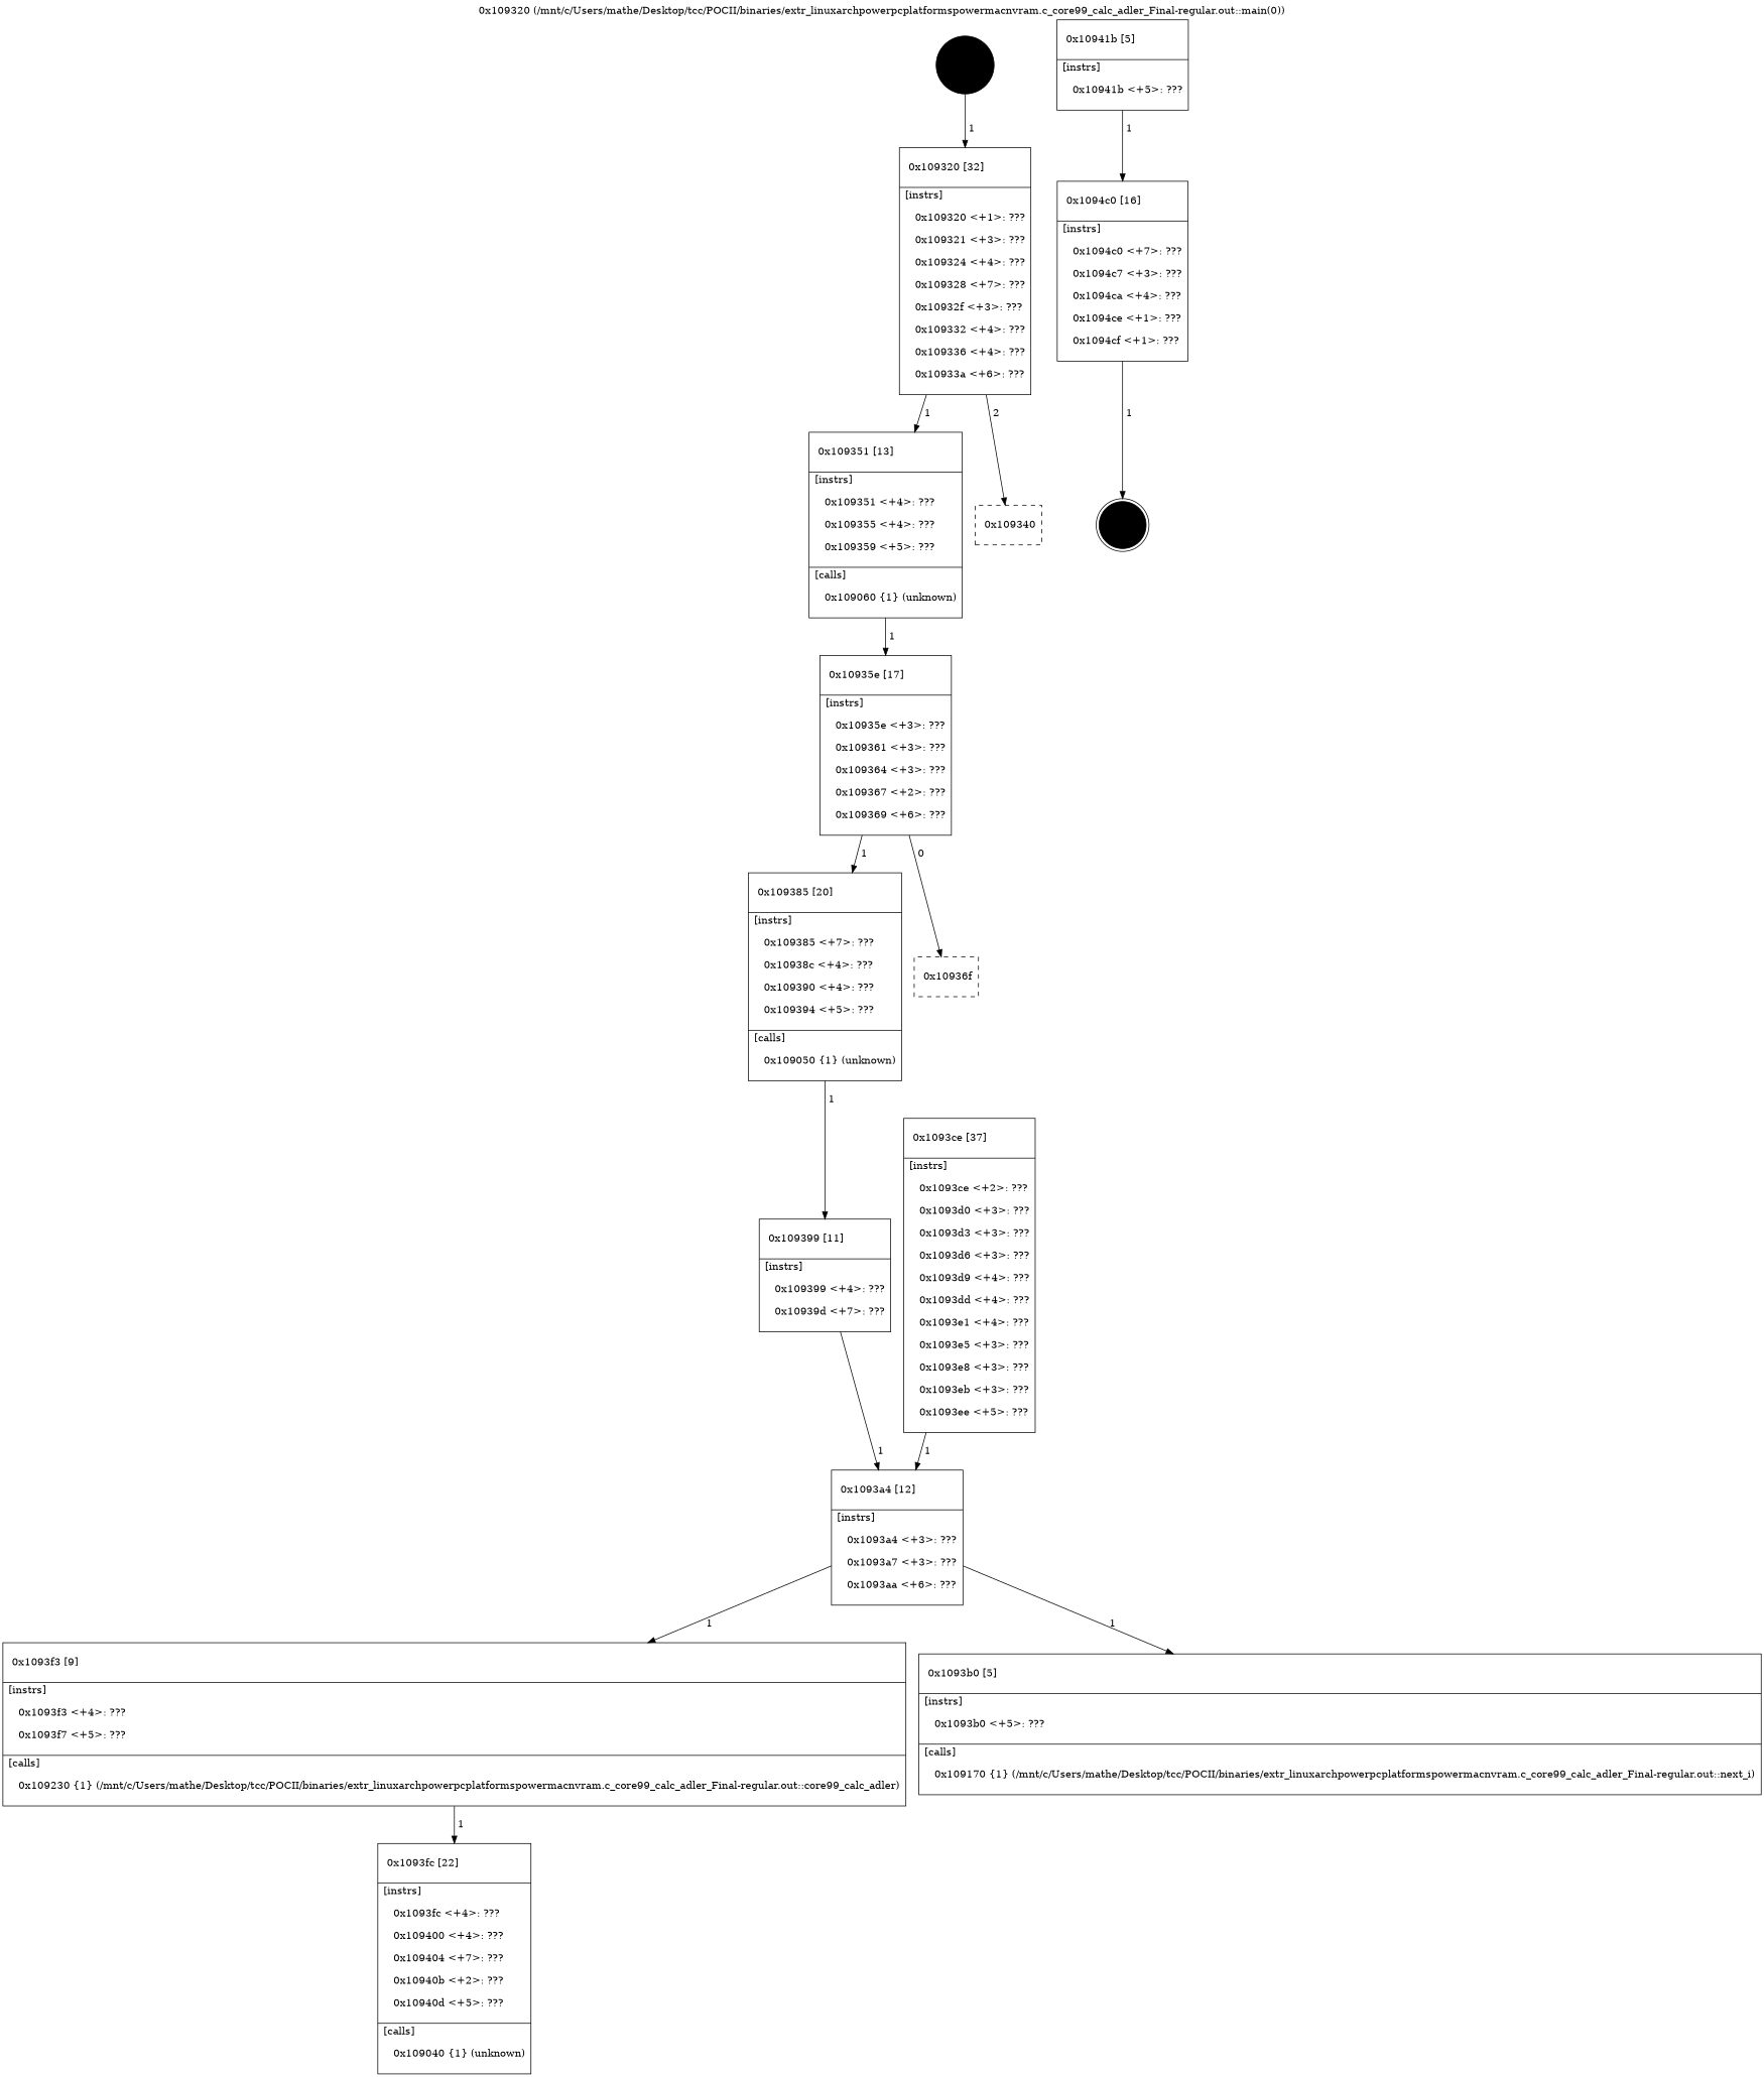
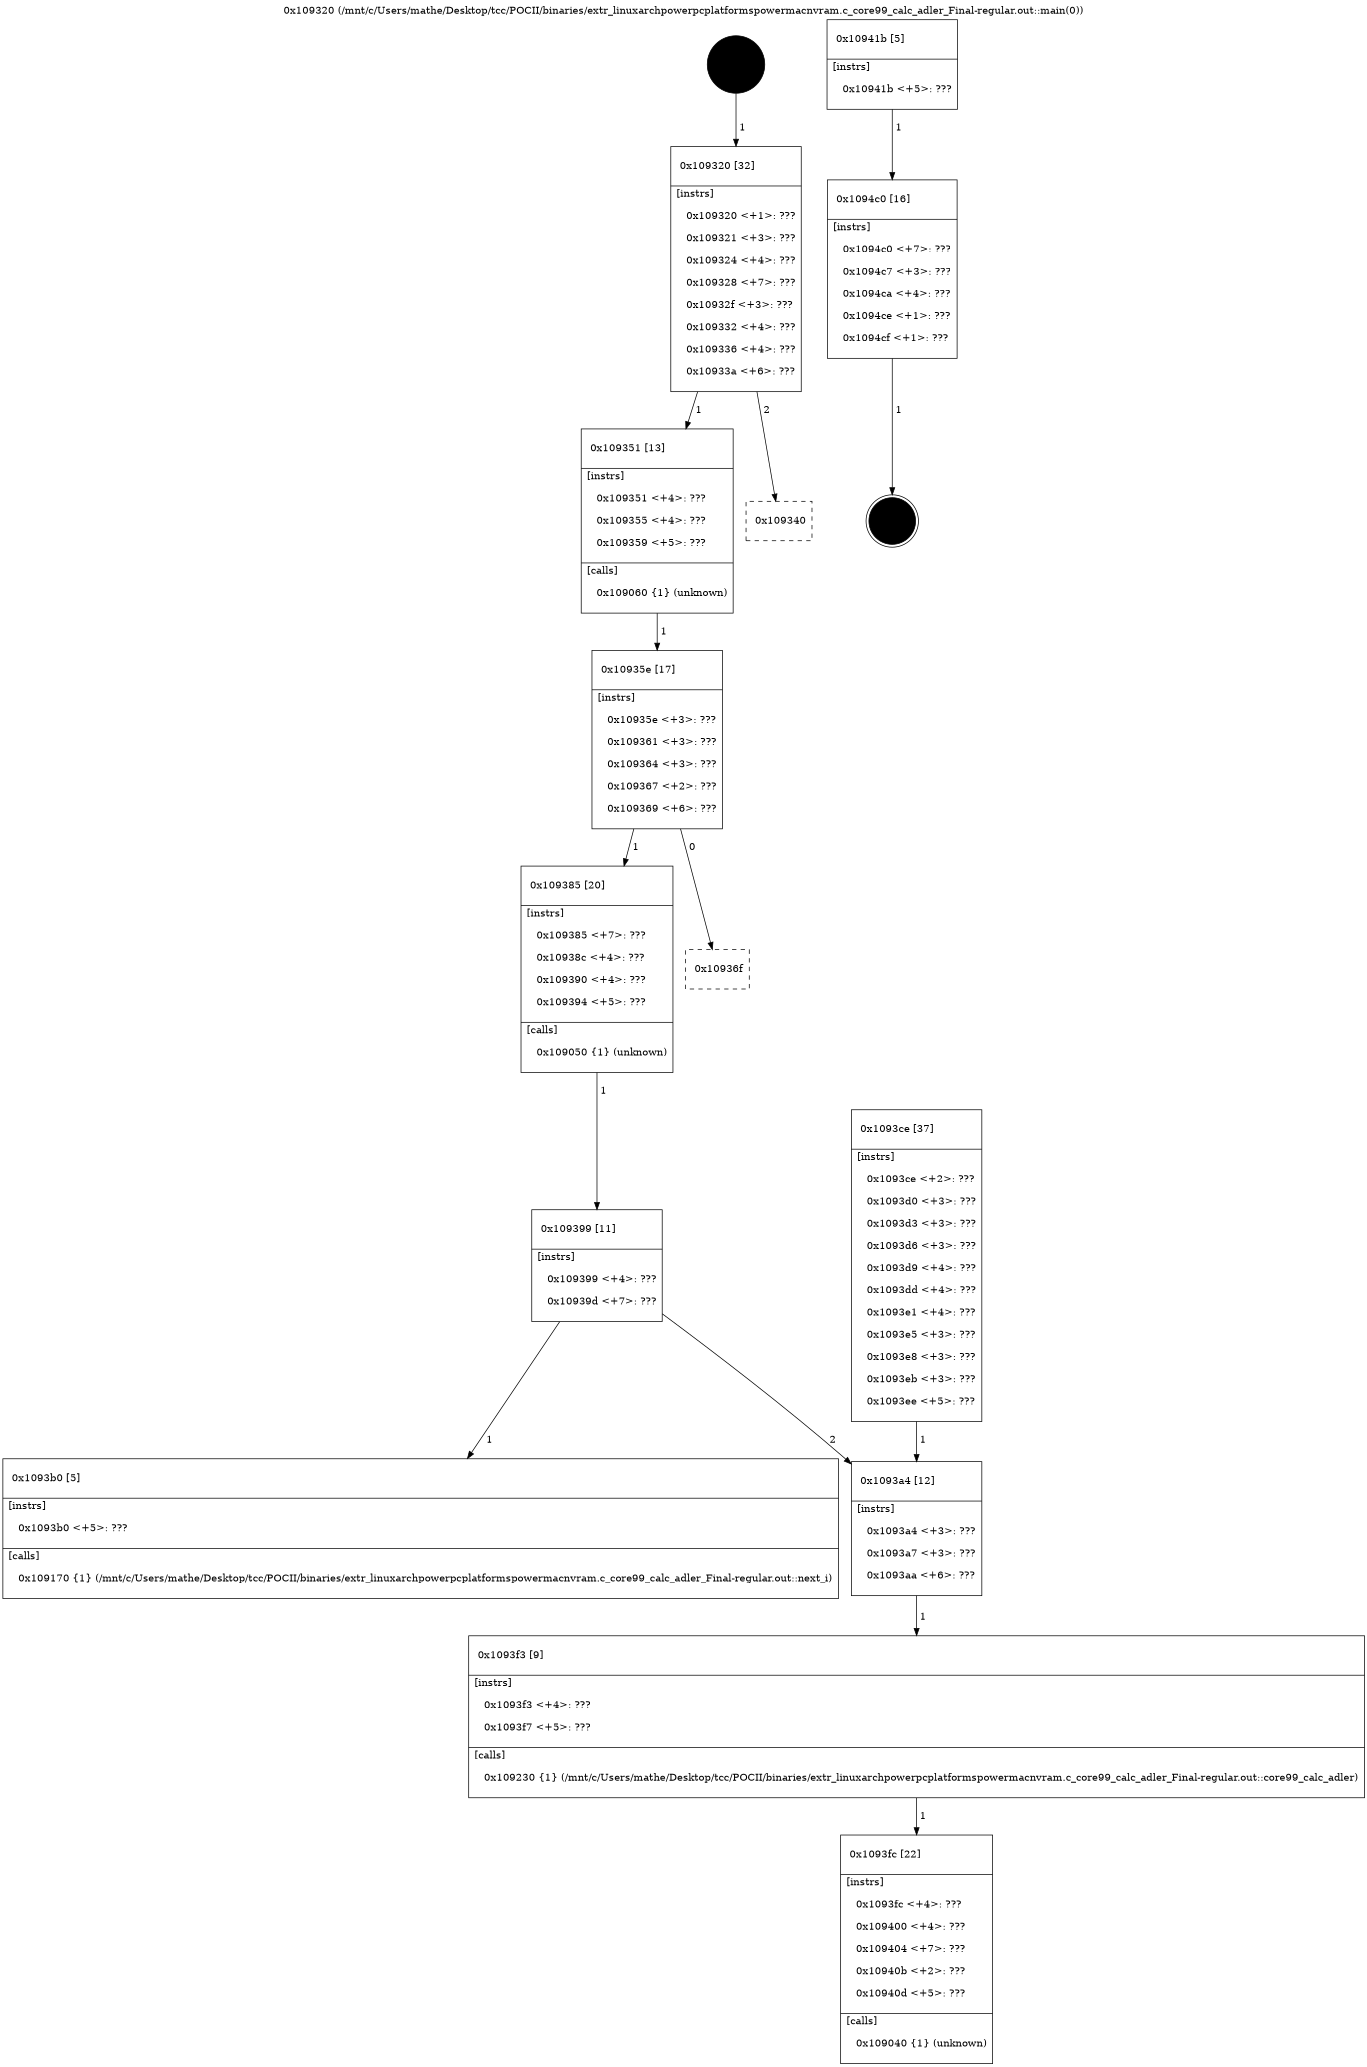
  digraph {
    label="0x109320 (/mnt/c/Users/mathe/Desktop/tcc/POCII/binaries/extr_linuxarchpowerpcplatformspowermacnvram.c_core99_calc_adler_Final-regular.out::main(0))"
    labelloc=t
    node [shape=record]
    Entry [fillcolor=black height=0.3 shape=circle style=filled width=0.3]
    n2 [label="{\n     0x109320 [32]\l\n     | [instrs]\l\n     &nbsp;&nbsp;0x109320 \<+1\>: ???\l\n     &nbsp;&nbsp;0x109321 \<+3\>: ???\l\n     &nbsp;&nbsp;0x109324 \<+4\>: ???\l\n     &nbsp;&nbsp;0x109328 \<+7\>: ???\l\n     &nbsp;&nbsp;0x10932f \<+3\>: ???\l\n     &nbsp;&nbsp;0x109332 \<+4\>: ???\l\n     &nbsp;&nbsp;0x109336 \<+4\>: ???\l\n     &nbsp;&nbsp;0x10933a \<+6\>: ???\l\n  }"]
    n3 [label="{\n     0x109351 [13]\l\n     | [instrs]\l\n     &nbsp;&nbsp;0x109351 \<+4\>: ???\l\n     &nbsp;&nbsp;0x109355 \<+4\>: ???\l\n     &nbsp;&nbsp;0x109359 \<+5\>: ???\l\n     | [calls]\l\n     &nbsp;&nbsp;0x109060 \{1\} (unknown)\l\n  }"]
    n4 [label="{\n     0x109340\l\n  }" style=dashed]
    n5 [label="{\n     0x10935e [17]\l\n     | [instrs]\l\n     &nbsp;&nbsp;0x10935e \<+3\>: ???\l\n     &nbsp;&nbsp;0x109361 \<+3\>: ???\l\n     &nbsp;&nbsp;0x109364 \<+3\>: ???\l\n     &nbsp;&nbsp;0x109367 \<+2\>: ???\l\n     &nbsp;&nbsp;0x109369 \<+6\>: ???\l\n  }"]
    n6 [label="{\n     0x109385 [20]\l\n     | [instrs]\l\n     &nbsp;&nbsp;0x109385 \<+7\>: ???\l\n     &nbsp;&nbsp;0x10938c \<+4\>: ???\l\n     &nbsp;&nbsp;0x109390 \<+4\>: ???\l\n     &nbsp;&nbsp;0x109394 \<+5\>: ???\l\n     | [calls]\l\n     &nbsp;&nbsp;0x109050 \{1\} (unknown)\l\n  }"]
    n7 [label="{\n     0x10936f\l\n  }" style=dashed]
    n8 [label="{\n     0x109399 [11]\l\n     | [instrs]\l\n     &nbsp;&nbsp;0x109399 \<+4\>: ???\l\n     &nbsp;&nbsp;0x10939d \<+7\>: ???\l\n  }"]
    n9 [label="{\n     0x1093a4 [12]\l\n     | [instrs]\l\n     &nbsp;&nbsp;0x1093a4 \<+3\>: ???\l\n     &nbsp;&nbsp;0x1093a7 \<+3\>: ???\l\n     &nbsp;&nbsp;0x1093aa \<+6\>: ???\l\n  }"]
    n10 [label="{\n     0x1093f3 [9]\l\n     | [instrs]\l\n     &nbsp;&nbsp;0x1093f3 \<+4\>: ???\l\n     &nbsp;&nbsp;0x1093f7 \<+5\>: ???\l\n     | [calls]\l\n     &nbsp;&nbsp;0x109230 \{1\} (/mnt/c/Users/mathe/Desktop/tcc/POCII/binaries/extr_linuxarchpowerpcplatformspowermacnvram.c_core99_calc_adler_Final-regular.out::core99_calc_adler)\l\n  }"]
    n11 [label="{\n     0x1093b0 [5]\l\n     | [instrs]\l\n     &nbsp;&nbsp;0x1093b0 \<+5\>: ???\l\n     | [calls]\l\n     &nbsp;&nbsp;0x109170 \{1\} (/mnt/c/Users/mathe/Desktop/tcc/POCII/binaries/extr_linuxarchpowerpcplatformspowermacnvram.c_core99_calc_adler_Final-regular.out::next_i)\l\n  }"]
    n12 [label="{\n     0x1093fc [22]\l\n     | [instrs]\l\n     &nbsp;&nbsp;0x1093fc \<+4\>: ???\l\n     &nbsp;&nbsp;0x109400 \<+4\>: ???\l\n     &nbsp;&nbsp;0x109404 \<+7\>: ???\l\n     &nbsp;&nbsp;0x10940b \<+2\>: ???\l\n     &nbsp;&nbsp;0x10940d \<+5\>: ???\l\n     | [calls]\l\n     &nbsp;&nbsp;0x109040 \{1\} (unknown)\l\n  }"]
    n13 [label="{\n     0x1093ce [37]\l\n     | [instrs]\l\n     &nbsp;&nbsp;0x1093ce \<+2\>: ???\l\n     &nbsp;&nbsp;0x1093d0 \<+3\>: ???\l\n     &nbsp;&nbsp;0x1093d3 \<+3\>: ???\l\n     &nbsp;&nbsp;0x1093d6 \<+3\>: ???\l\n     &nbsp;&nbsp;0x1093d9 \<+4\>: ???\l\n     &nbsp;&nbsp;0x1093dd \<+4\>: ???\l\n     &nbsp;&nbsp;0x1093e1 \<+4\>: ???\l\n     &nbsp;&nbsp;0x1093e5 \<+3\>: ???\l\n     &nbsp;&nbsp;0x1093e8 \<+3\>: ???\l\n     &nbsp;&nbsp;0x1093eb \<+3\>: ???\l\n     &nbsp;&nbsp;0x1093ee \<+5\>: ???\l\n  }"]
    n14 [label="{\n     0x10941b [5]\l\n     | [instrs]\l\n     &nbsp;&nbsp;0x10941b \<+5\>: ???\l\n  }"]
    n15 [label="{\n     0x1094c0 [16]\l\n     | [instrs]\l\n     &nbsp;&nbsp;0x1094c0 \<+7\>: ???\l\n     &nbsp;&nbsp;0x1094c7 \<+3\>: ???\l\n     &nbsp;&nbsp;0x1094ca \<+4\>: ???\l\n     &nbsp;&nbsp;0x1094ce \<+1\>: ???\l\n     &nbsp;&nbsp;0x1094cf \<+1\>: ???\l\n  }"]
    Exit [fillcolor=black height=0.3 peripheries=2 shape=circle style=filled width=0.3]
    Entry -> n2 [label=" 1"]
    n2 -> n3 [label=" 1"]
    n2 -> n4 [label=" 2"]
    n3 -> n5 [label=" 1"]
    n5 -> n6 [label=" 1"]
    n5 -> n7 [label=" 0"]
    n6 -> n8 [label=" 1"]
-   n8 -> n9 [label=" 1"]
+   n8 -> n9 [label=" 2"]
    n9 -> n10 [label=" 1"]
-   n9 -> n11 [label=" 1"]
+   n8 -> n11 [label=" 1"]
    n10 -> n12 [label=" 1"]
    n13 -> n9 [label=" 1"]
    n14 -> n15 [label=" 1"]
    n15 -> Exit [label=" 1"]
  }
